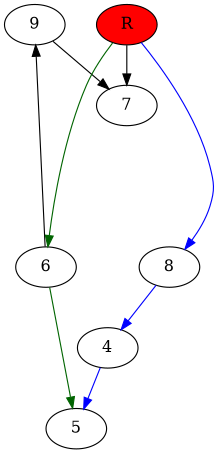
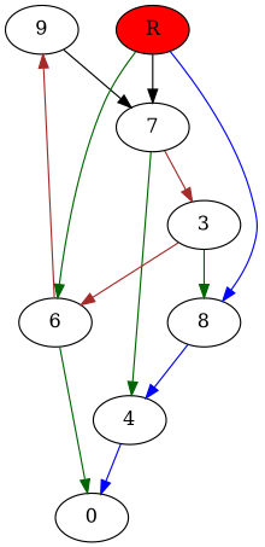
  digraph {
    edge [color=darkgreen]
    n1 [label=9]
    7
+   3
    4
    6
    8
-   5
+   5 [label=0]
    R [fillcolor="#ff0000" style=filled]
    n1 -> 7 [color=black]
+   7 -> 3 [color=brown]
+   7 -> 4
+   3 -> 6 [color=brown]
+   3 -> 8
    4 -> 5 [color=blue]
-   6 -> n1 [color=black]
+   6 -> n1 [color=brown]
    6 -> 5
    8 -> 4 [color=blue]
    R -> 7 [color=black]
    R -> 6
    R -> 8 [color=blue]
  }
